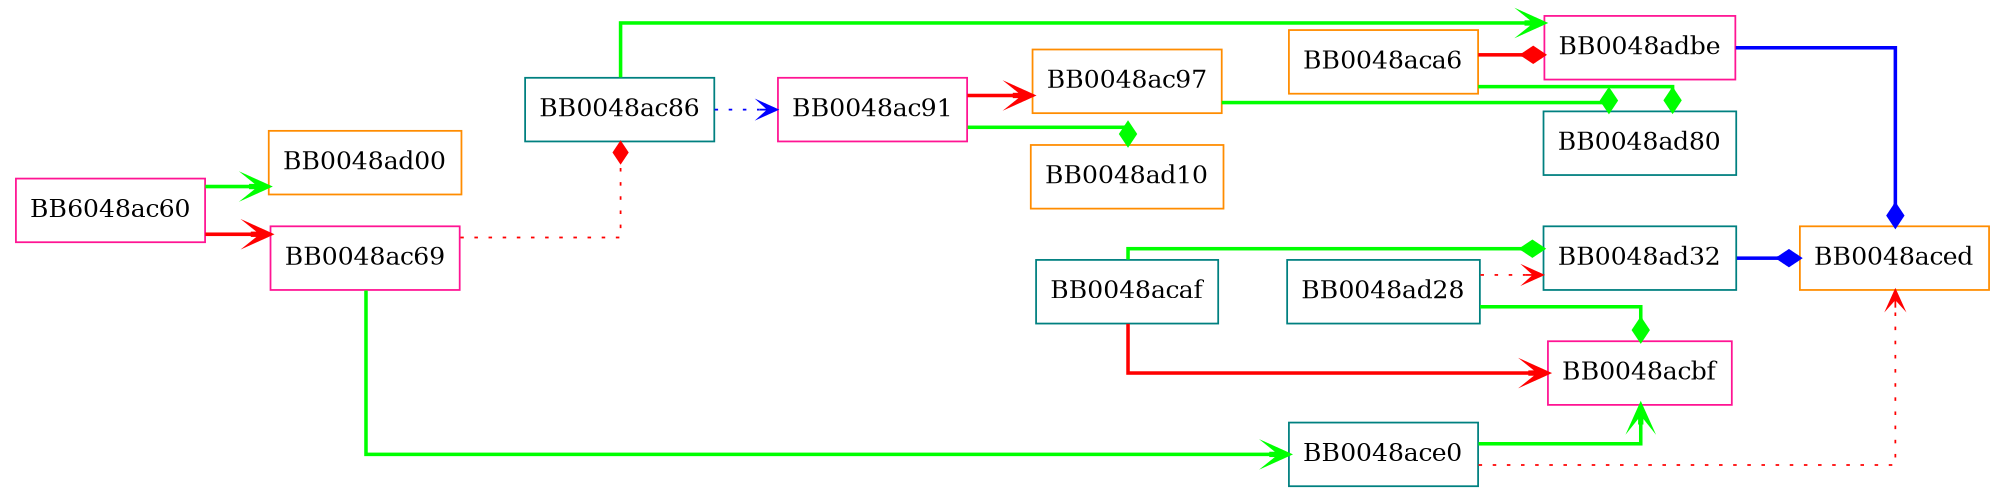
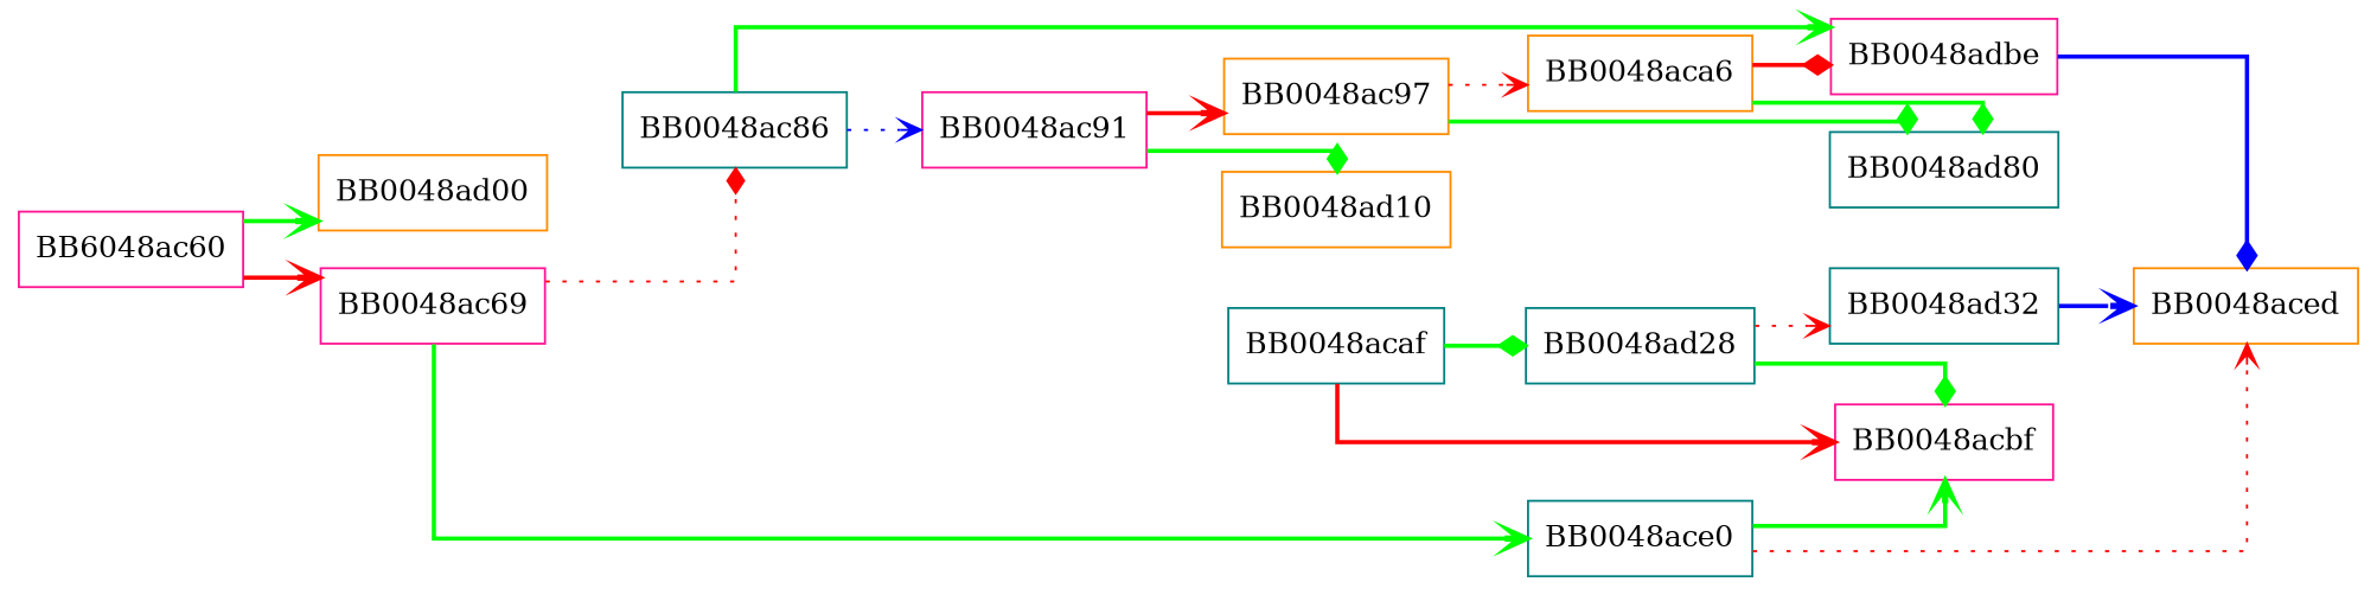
  digraph {
    rankdir=LR
    splines=ortho
    node [color=teal shape=box]
    edge [arrowhead=vee color=green style=bold]
    n1 [color=deeppink label=BB6048ac60]
    BB0048ad00 [color=darkorange]
    BB0048ac69 [color=deeppink]
    BB0048ace0
    BB0048ac86
    BB0048acbf [color=deeppink]
    BB0048aced [color=darkorange]
    BB0048adbe [color=deeppink]
    BB0048ac91 [color=deeppink]
    BB0048ad10 [color=darkorange]
    BB0048ac97 [color=darkorange]
    BB0048ad80
    BB0048aca6 [color=darkorange]
    BB0048acaf
    BB0048ad28
    BB0048ad32
    n1 -> BB0048ad00
    n1 -> BB0048ac69 [color=red]
    BB0048ac69 -> BB0048ace0
    BB0048ac69 -> BB0048ac86 [arrowhead=diamond color=red style=dotted]
    BB0048ace0 -> BB0048acbf
    BB0048ace0 -> BB0048aced [color=red style=dotted]
    BB0048ac86 -> BB0048adbe
    BB0048ac86 -> BB0048ac91 [color=blue style=dotted]
    BB0048adbe -> BB0048aced [arrowhead=diamond color=blue]
    BB0048ac91 -> BB0048ad10 [arrowhead=diamond]
    BB0048ac91 -> BB0048ac97 [color=red]
    BB0048ac97 -> BB0048ad80 [arrowhead=diamond]
+   BB0048ac97 -> BB0048aca6 [color=red style=dotted]
    BB0048aca6 -> BB0048adbe [arrowhead=diamond color=red]
    BB0048aca6 -> BB0048ad80 [arrowhead=diamond]
    BB0048acaf -> BB0048acbf [color=red]
-   BB0048acaf -> BB0048ad32 [arrowhead=diamond]
+   BB0048acaf -> BB0048ad28 [arrowhead=diamond]
    BB0048ad28 -> BB0048acbf [arrowhead=diamond]
    BB0048ad28 -> BB0048ad32 [color=red style=dotted]
-   BB0048ad32 -> BB0048aced [arrowhead=diamond color=blue]
+   BB0048ad32 -> BB0048aced [color=blue]
  }
